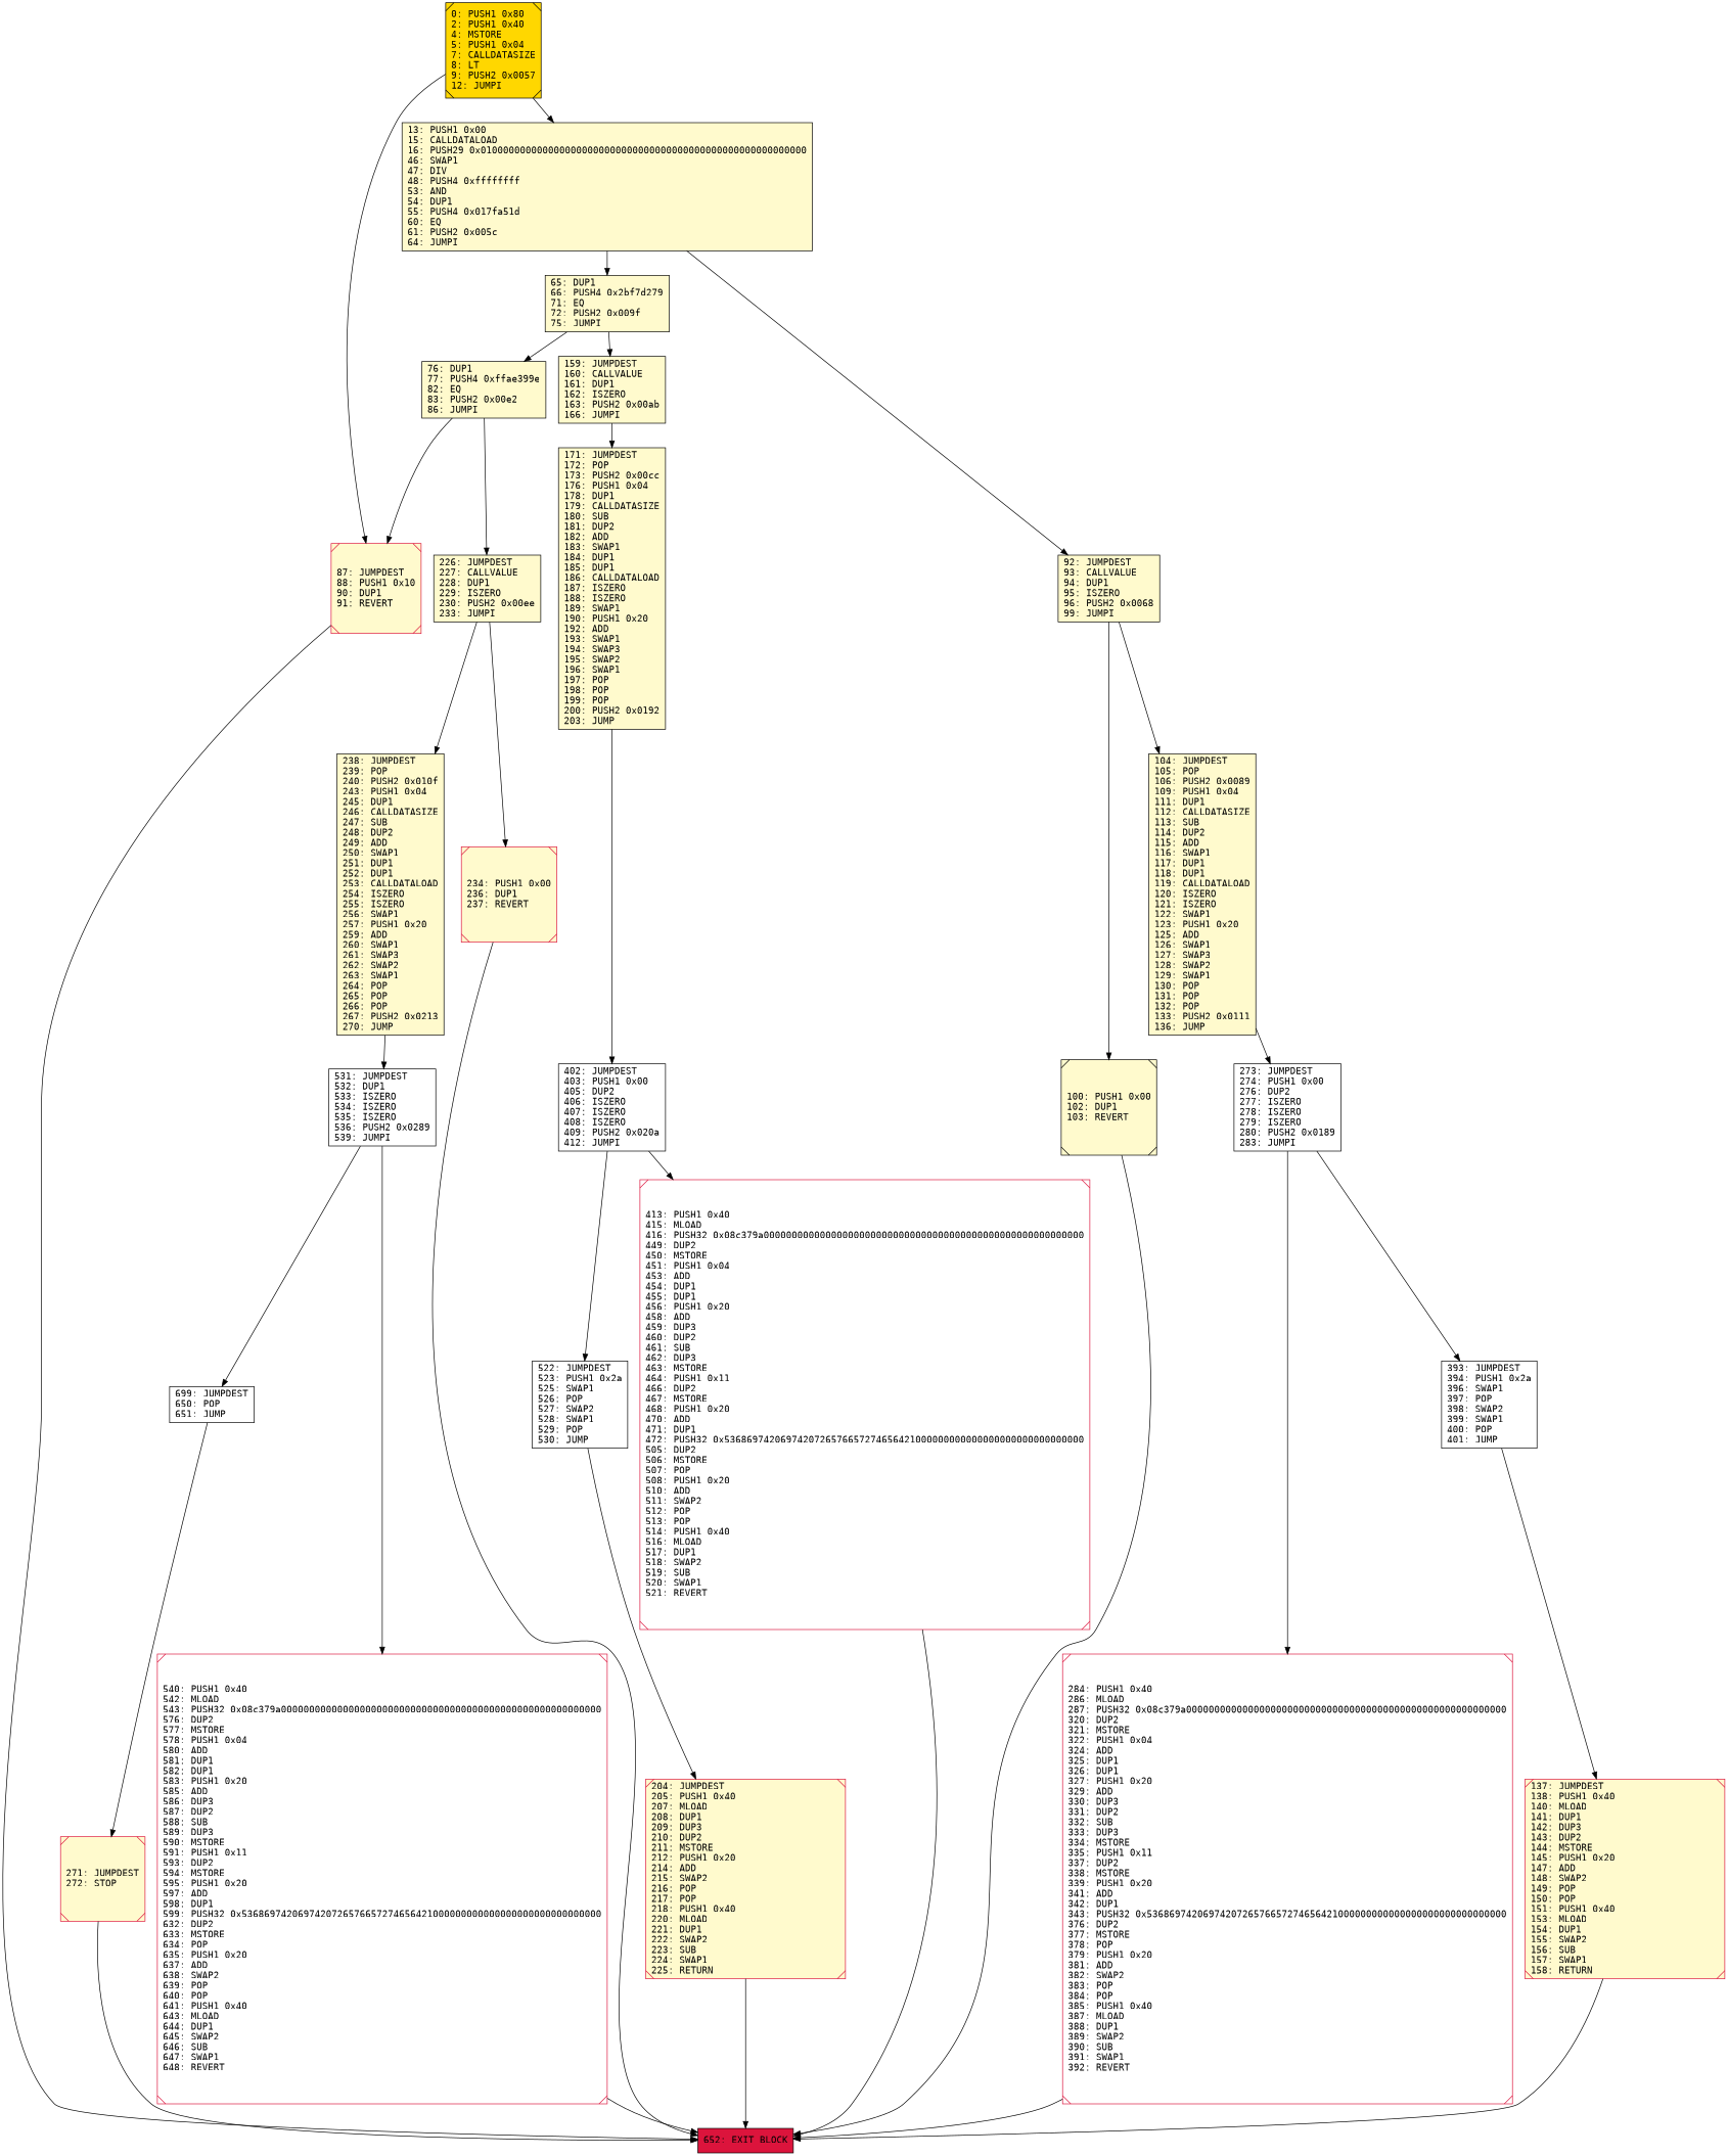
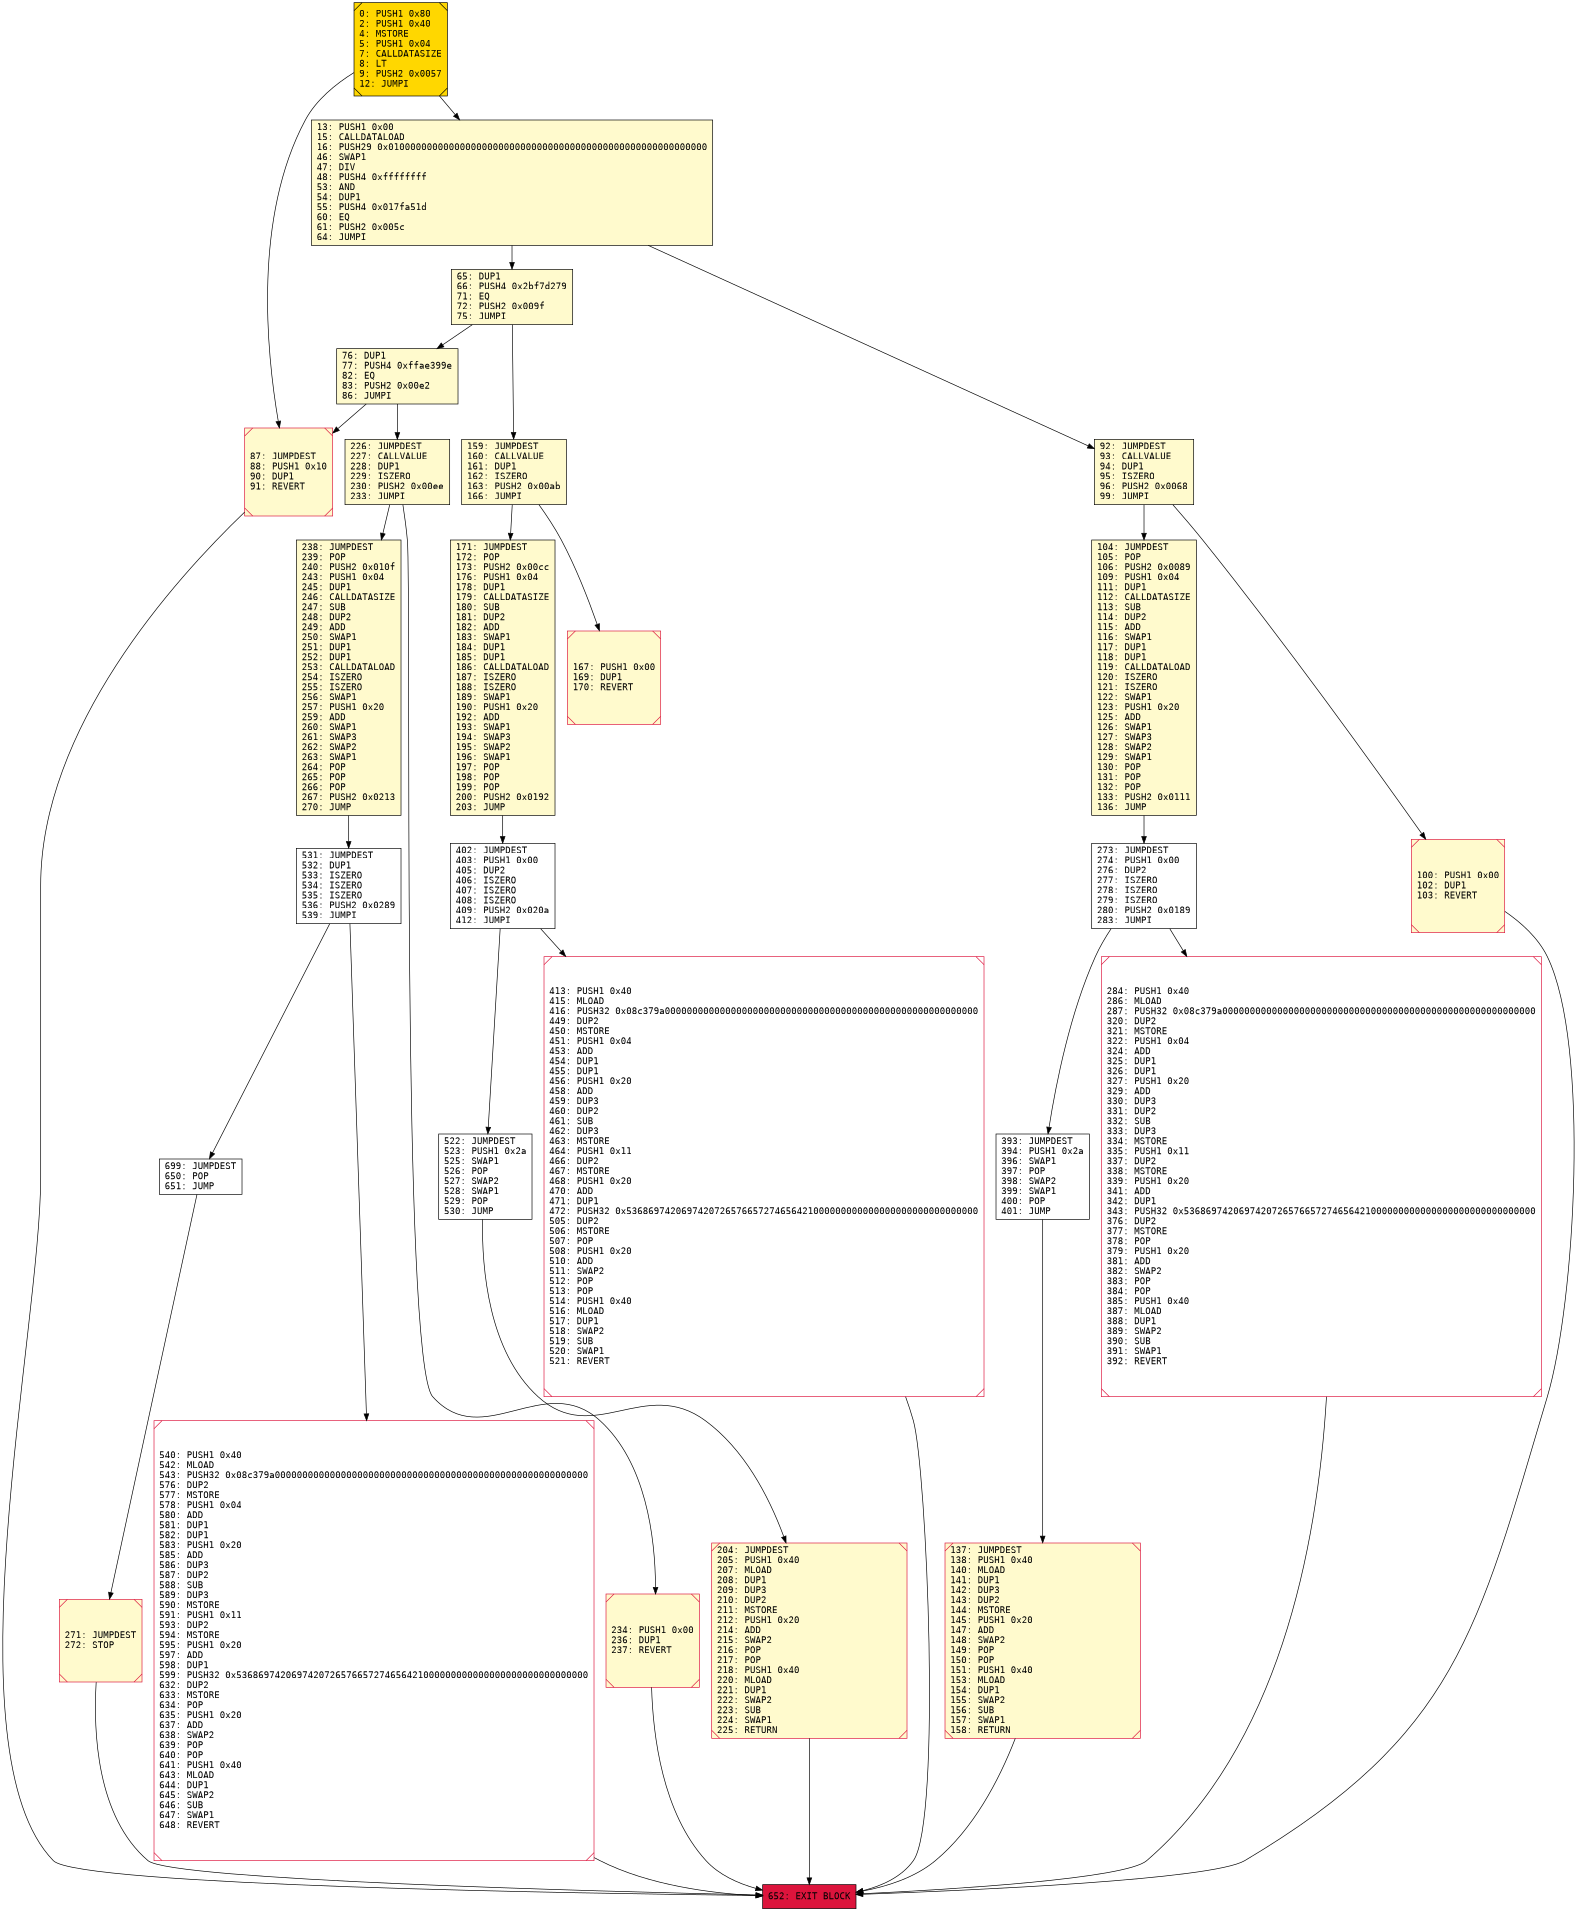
  digraph {
    fontname="DejaVu Sans Mono"
    rankdir=UD
    node [color=black fillcolor=lemonchiffon fontcolor=black fontname="DejaVu Sans Mono" shape=box style=filled]
    edge [fontname="DejaVu Sans Mono"]
    n1 [fillcolor=white label="531: JUMPDEST\l532: DUP1\l533: ISZERO\l534: ISZERO\l535: ISZERO\l536: PUSH2 0x0289\l539: JUMPI\l"]
    n2 [color=crimson fillcolor=white label="540: PUSH1 0x40\l542: MLOAD\l543: PUSH32 0x08c379a000000000000000000000000000000000000000000000000000000000\l576: DUP2\l577: MSTORE\l578: PUSH1 0x04\l580: ADD\l581: DUP1\l582: DUP1\l583: PUSH1 0x20\l585: ADD\l586: DUP3\l587: DUP2\l588: SUB\l589: DUP3\l590: MSTORE\l591: PUSH1 0x11\l593: DUP2\l594: MSTORE\l595: PUSH1 0x20\l597: ADD\l598: DUP1\l599: PUSH32 0x5368697420697420726576657274656421000000000000000000000000000000\l632: DUP2\l633: MSTORE\l634: POP\l635: PUSH1 0x20\l637: ADD\l638: SWAP2\l639: POP\l640: POP\l641: PUSH1 0x40\l643: MLOAD\l644: DUP1\l645: SWAP2\l646: SUB\l647: SWAP1\l648: REVERT\l" shape=Msquare]
    n3 [fillcolor=white label="699: JUMPDEST\l650: POP\l651: JUMP\l"]
    n4 [fillcolor=crimson label="652: EXIT BLOCK\l"]
    n5 [color=crimson label="271: JUMPDEST\l272: STOP\l" shape=Msquare]
-   n6 [label="100: PUSH1 0x00\l102: DUP1\l103: REVERT\l" shape=Msquare]
+   n6 [color=crimson label="100: PUSH1 0x00\l102: DUP1\l103: REVERT\l" shape=Msquare]
    n7 [fillcolor=white label="273: JUMPDEST\l274: PUSH1 0x00\l276: DUP2\l277: ISZERO\l278: ISZERO\l279: ISZERO\l280: PUSH2 0x0189\l283: JUMPI\l"]
    n8 [fillcolor=white label="393: JUMPDEST\l394: PUSH1 0x2a\l396: SWAP1\l397: POP\l398: SWAP2\l399: SWAP1\l400: POP\l401: JUMP\l"]
    n9 [color=crimson fillcolor=white label="284: PUSH1 0x40\l286: MLOAD\l287: PUSH32 0x08c379a000000000000000000000000000000000000000000000000000000000\l320: DUP2\l321: MSTORE\l322: PUSH1 0x04\l324: ADD\l325: DUP1\l326: DUP1\l327: PUSH1 0x20\l329: ADD\l330: DUP3\l331: DUP2\l332: SUB\l333: DUP3\l334: MSTORE\l335: PUSH1 0x11\l337: DUP2\l338: MSTORE\l339: PUSH1 0x20\l341: ADD\l342: DUP1\l343: PUSH32 0x5368697420697420726576657274656421000000000000000000000000000000\l376: DUP2\l377: MSTORE\l378: POP\l379: PUSH1 0x20\l381: ADD\l382: SWAP2\l383: POP\l384: POP\l385: PUSH1 0x40\l387: MLOAD\l388: DUP1\l389: SWAP2\l390: SUB\l391: SWAP1\l392: REVERT\l" shape=Msquare]
    n10 [color=crimson label="137: JUMPDEST\l138: PUSH1 0x40\l140: MLOAD\l141: DUP1\l142: DUP3\l143: DUP2\l144: MSTORE\l145: PUSH1 0x20\l147: ADD\l148: SWAP2\l149: POP\l150: POP\l151: PUSH1 0x40\l153: MLOAD\l154: DUP1\l155: SWAP2\l156: SUB\l157: SWAP1\l158: RETURN\l" shape=Msquare]
+   n11 [color=crimson label="167: PUSH1 0x00\l169: DUP1\l170: REVERT\l" shape=Msquare]
    n12 [fillcolor=white label="402: JUMPDEST\l403: PUSH1 0x00\l405: DUP2\l406: ISZERO\l407: ISZERO\l408: ISZERO\l409: PUSH2 0x020a\l412: JUMPI\l"]
    n13 [fillcolor=white label="522: JUMPDEST\l523: PUSH1 0x2a\l525: SWAP1\l526: POP\l527: SWAP2\l528: SWAP1\l529: POP\l530: JUMP\l"]
    n14 [color=crimson fillcolor=white label="413: PUSH1 0x40\l415: MLOAD\l416: PUSH32 0x08c379a000000000000000000000000000000000000000000000000000000000\l449: DUP2\l450: MSTORE\l451: PUSH1 0x04\l453: ADD\l454: DUP1\l455: DUP1\l456: PUSH1 0x20\l458: ADD\l459: DUP3\l460: DUP2\l461: SUB\l462: DUP3\l463: MSTORE\l464: PUSH1 0x11\l466: DUP2\l467: MSTORE\l468: PUSH1 0x20\l470: ADD\l471: DUP1\l472: PUSH32 0x5368697420697420726576657274656421000000000000000000000000000000\l505: DUP2\l506: MSTORE\l507: POP\l508: PUSH1 0x20\l510: ADD\l511: SWAP2\l512: POP\l513: POP\l514: PUSH1 0x40\l516: MLOAD\l517: DUP1\l518: SWAP2\l519: SUB\l520: SWAP1\l521: REVERT\l" shape=Msquare]
    n15 [color=crimson label="204: JUMPDEST\l205: PUSH1 0x40\l207: MLOAD\l208: DUP1\l209: DUP3\l210: DUP2\l211: MSTORE\l212: PUSH1 0x20\l214: ADD\l215: SWAP2\l216: POP\l217: POP\l218: PUSH1 0x40\l220: MLOAD\l221: DUP1\l222: SWAP2\l223: SUB\l224: SWAP1\l225: RETURN\l" shape=Msquare]
    n16 [color=crimson label="234: PUSH1 0x00\l236: DUP1\l237: REVERT\l" shape=Msquare]
    n17 [color=crimson label="87: JUMPDEST\l88: PUSH1 0x10\l90: DUP1\l91: REVERT\l" shape=Msquare]
    n18 [label="238: JUMPDEST\l239: POP\l240: PUSH2 0x010f\l243: PUSH1 0x04\l245: DUP1\l246: CALLDATASIZE\l247: SUB\l248: DUP2\l249: ADD\l250: SWAP1\l251: DUP1\l252: DUP1\l253: CALLDATALOAD\l254: ISZERO\l255: ISZERO\l256: SWAP1\l257: PUSH1 0x20\l259: ADD\l260: SWAP1\l261: SWAP3\l262: SWAP2\l263: SWAP1\l264: POP\l265: POP\l266: POP\l267: PUSH2 0x0213\l270: JUMP\l"]
    n19 [label="159: JUMPDEST\l160: CALLVALUE\l161: DUP1\l162: ISZERO\l163: PUSH2 0x00ab\l166: JUMPI\l"]
    n20 [label="171: JUMPDEST\l172: POP\l173: PUSH2 0x00cc\l176: PUSH1 0x04\l178: DUP1\l179: CALLDATASIZE\l180: SUB\l181: DUP2\l182: ADD\l183: SWAP1\l184: DUP1\l185: DUP1\l186: CALLDATALOAD\l187: ISZERO\l188: ISZERO\l189: SWAP1\l190: PUSH1 0x20\l192: ADD\l193: SWAP1\l194: SWAP3\l195: SWAP2\l196: SWAP1\l197: POP\l198: POP\l199: POP\l200: PUSH2 0x0192\l203: JUMP\l"]
    n21 [label="92: JUMPDEST\l93: CALLVALUE\l94: DUP1\l95: ISZERO\l96: PUSH2 0x0068\l99: JUMPI\l"]
    n22 [label="104: JUMPDEST\l105: POP\l106: PUSH2 0x0089\l109: PUSH1 0x04\l111: DUP1\l112: CALLDATASIZE\l113: SUB\l114: DUP2\l115: ADD\l116: SWAP1\l117: DUP1\l118: DUP1\l119: CALLDATALOAD\l120: ISZERO\l121: ISZERO\l122: SWAP1\l123: PUSH1 0x20\l125: ADD\l126: SWAP1\l127: SWAP3\l128: SWAP2\l129: SWAP1\l130: POP\l131: POP\l132: POP\l133: PUSH2 0x0111\l136: JUMP\l"]
    n23 [label="226: JUMPDEST\l227: CALLVALUE\l228: DUP1\l229: ISZERO\l230: PUSH2 0x00ee\l233: JUMPI\l"]
    n24 [label="76: DUP1\l77: PUSH4 0xffae399e\l82: EQ\l83: PUSH2 0x00e2\l86: JUMPI\l"]
    n25 [label="65: DUP1\l66: PUSH4 0x2bf7d279\l71: EQ\l72: PUSH2 0x009f\l75: JUMPI\l"]
    n26 [fillcolor=gold label="0: PUSH1 0x80\l2: PUSH1 0x40\l4: MSTORE\l5: PUSH1 0x04\l7: CALLDATASIZE\l8: LT\l9: PUSH2 0x0057\l12: JUMPI\l" shape=Msquare]
    n27 [label="13: PUSH1 0x00\l15: CALLDATALOAD\l16: PUSH29 0x0100000000000000000000000000000000000000000000000000000000\l46: SWAP1\l47: DIV\l48: PUSH4 0xffffffff\l53: AND\l54: DUP1\l55: PUSH4 0x017fa51d\l60: EQ\l61: PUSH2 0x005c\l64: JUMPI\l"]
    n1 -> n2
    n1 -> n3
    n2 -> n4
    n3 -> n5
    n5 -> n4
    n6 -> n4
    n7 -> n8
    n7 -> n9
    n8 -> n10
    n9 -> n4
    n10 -> n4
    n12 -> n13
    n12 -> n14
    n13 -> n15
    n14 -> n4
    n15 -> n4
    n16 -> n4
    n17 -> n4
    n18 -> n1
+   n19 -> n11
    n19 -> n20
    n20 -> n12
    n21 -> n6
    n21 -> n22
    n22 -> n7
    n23 -> n16
    n23 -> n18
    n24 -> n17
    n24 -> n23
    n25 -> n19
    n25 -> n24
    n26 -> n17
    n26 -> n27
    n27 -> n21
    n27 -> n25
  }
